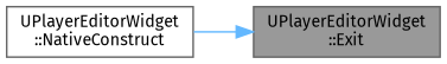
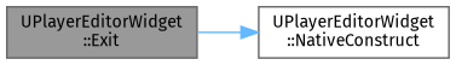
  digraph {
    rankdir=RL
    fontname="Fira Sans"
    node [fontname="Fira Sans" fontsize=10 shape=box style=filled]
    n1 [color=gray40 fillcolor=grey60 fontcolor=black height=0.2 label="UPlayerEditorWidget\l::Exit" width=0.4]
    n2 [color=grey40 fillcolor=white height=0.2 label="UPlayerEditorWidget\l::NativeConstruct" width=0.4]
-   n1 -> n2 [color=steelblue1 dir=back fontname="Fira Sans" fontsize=10 labelfontname=Helvetica labelfontsize=10 style=solid]
+   n2 -> n1 [color=steelblue1 dir=back fontname="Fira Sans" fontsize=10 labelfontname=Helvetica labelfontsize=10 style=solid]
  }
